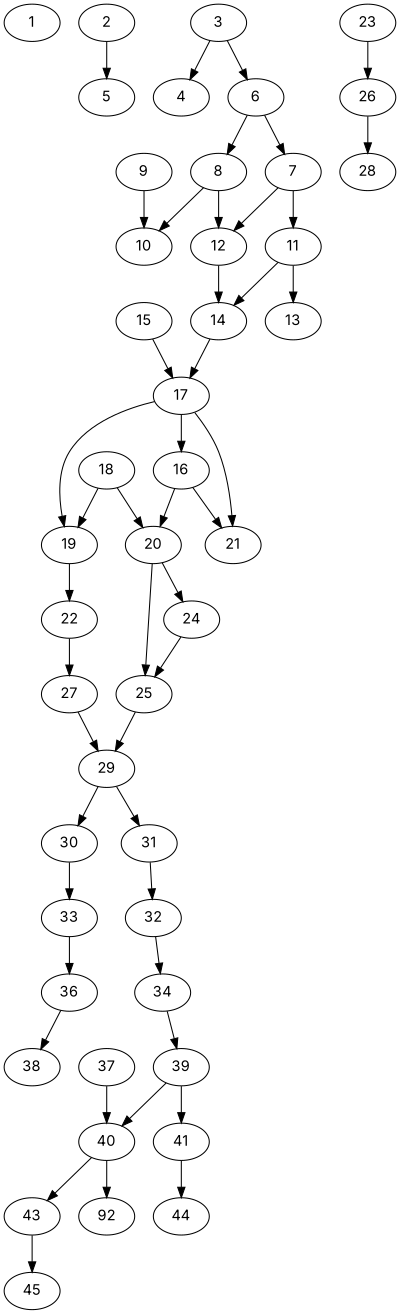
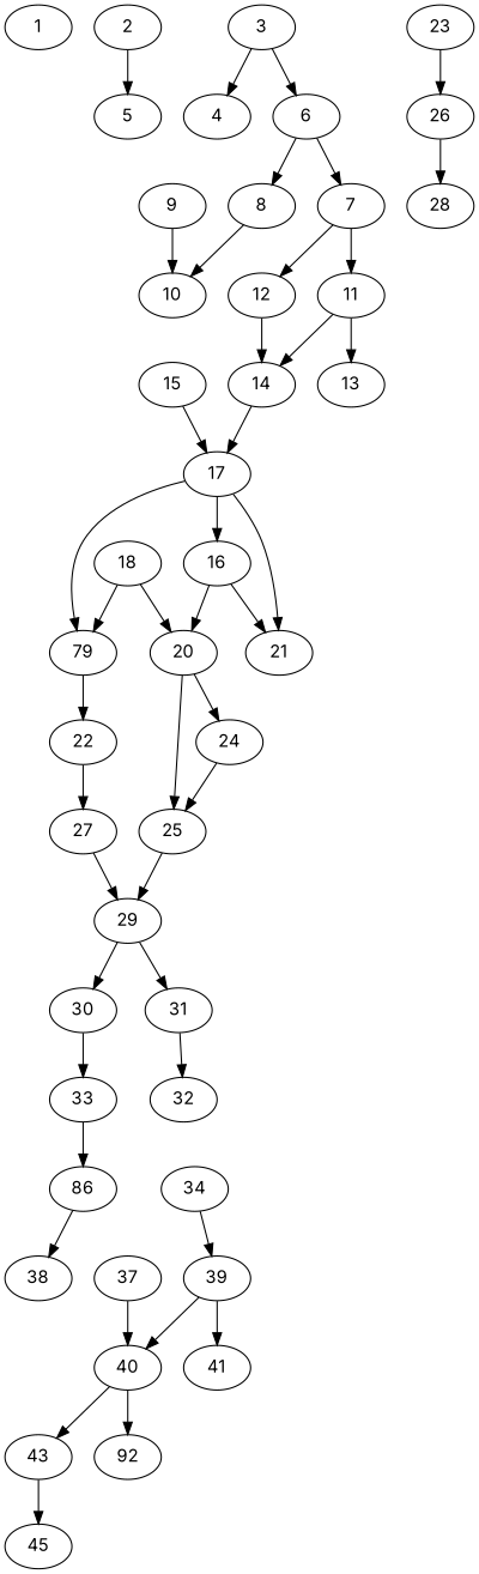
  digraph {
    fontname=Inter
    node [alpha=0.03 fontname=Inter]
    edge [fontname=Inter]
    1 [alpha=0.10 expect_size=12495872]
    2 [alpha=0.06 expect_size=9933824]
    5 [alpha=0.11 expect_size=42497024]
    3 [alpha=0.09 expect_size=51354624]
    4 [alpha=0.18 expect_size=35638272]
    6 [expect_size=29063168]
    8 [alpha=0.18 expect_size=10815488]
    7 [alpha=0.15 expect_size=19128320]
    12 [expect_size=15578112]
    10 [expect_size=6703104]
    9 [alpha=0.10 expect_size=27227136]
    11 [alpha=0.20 expect_size=39902208]
    14 [alpha=0.18 expect_size=52167680]
    13 [alpha=0.05 expect_size=29983744]
    17 [alpha=0.09 expect_size=31887360]
    15 [alpha=0.08 expect_size=46861312]
    16 [alpha=0.12 expect_size=25548800]
    20 [alpha=0.09 expect_size=39515136]
    21 [alpha=0.06 expect_size=46013440]
    18 [alpha=0.02 expect_size=20989952]
-   19 [alpha=0.15 expect_size=15286272]
+   19 [alpha=0.15 expect_size=15286272 label=79]
    24 [alpha=0.15 expect_size=17928192]
    25 [alpha=0.02 expect_size=14010368]
    22 [alpha=0.05 expect_size=45491200]
    23 [expect_size=6156288]
    26 [alpha=0.19 expect_size=32761856]
    27 [expect_size=13611008]
    29 [expect_size=39564288]
    28 [alpha=0.08 expect_size=35763200]
    30 [alpha=0.19 expect_size=27804672]
    31 [alpha=0.09 expect_size=48904192]
    33 [alpha=0.08 expect_size=27385856]
    32 [expect_size=15744000]
-   36 [alpha=0.07 expect_size=28455936]
+   36 [alpha=0.07 expect_size=28455936 label=86]
    34 [alpha=0.13 expect_size=35571712]
    38 [alpha=0.19 expect_size=33163264]
    39 [alpha=0.12 expect_size=52382720]
    40 [alpha=0.20 expect_size=12318720]
    41 [alpha=0.05 expect_size=8802304]
    37 [alpha=0.09 expect_size=27044864]
    n41 [alpha=0.07 expect_size=29307904 label=92]
    43 [alpha=0.10 expect_size=36984832]
-   44 [alpha=0.18 expect_size=9389056]
    45 [alpha=0.10 expect_size=40630272]
    2 -> 5
    3 -> 4
    3 -> 6
    6 -> 8
    6 -> 7
-   8 -> 12
    8 -> 10
    7 -> 12
    7 -> 11
    12 -> 14
    9 -> 10
    11 -> 14
    11 -> 13
    14 -> 17
    17 -> 16
    17 -> 21
    17 -> 19
    15 -> 17
    16 -> 20
    16 -> 21
    20 -> 24
    20 -> 25
    18 -> 20
    18 -> 19
    19 -> 22
    24 -> 25
    25 -> 29
    22 -> 27
    23 -> 26
    26 -> 28
    27 -> 29
    29 -> 30
    29 -> 31
    30 -> 33
    31 -> 32
    33 -> 36
-   32 -> 34
    36 -> 38
    34 -> 39
    39 -> 40
    39 -> 41
    40 -> n41
    40 -> 43
-   41 -> 44
    37 -> 40
    43 -> 45
  }
